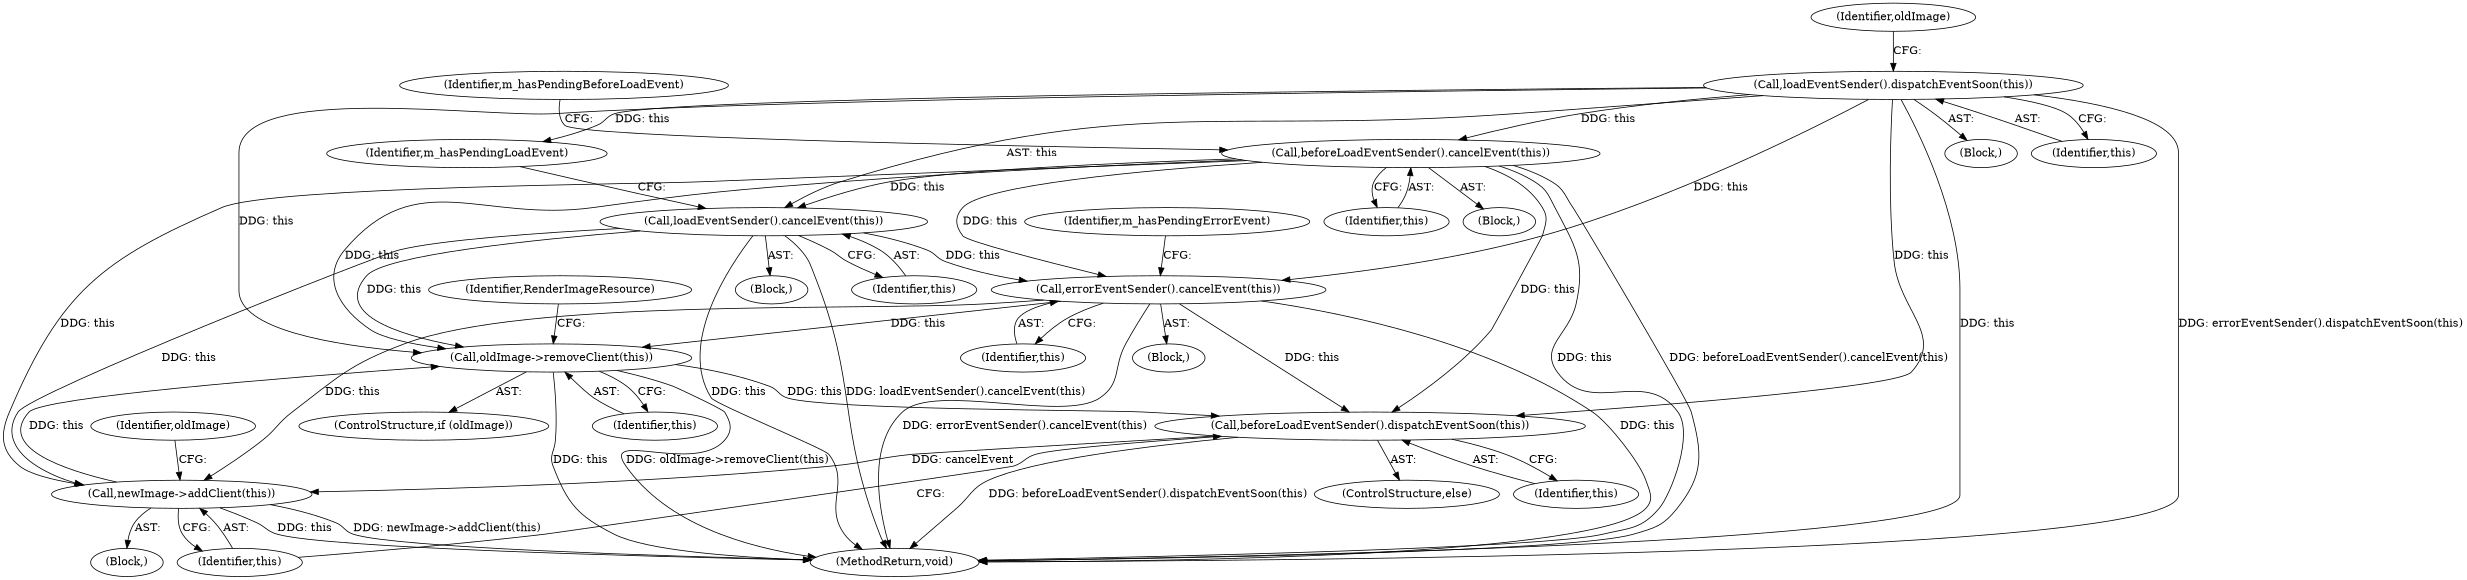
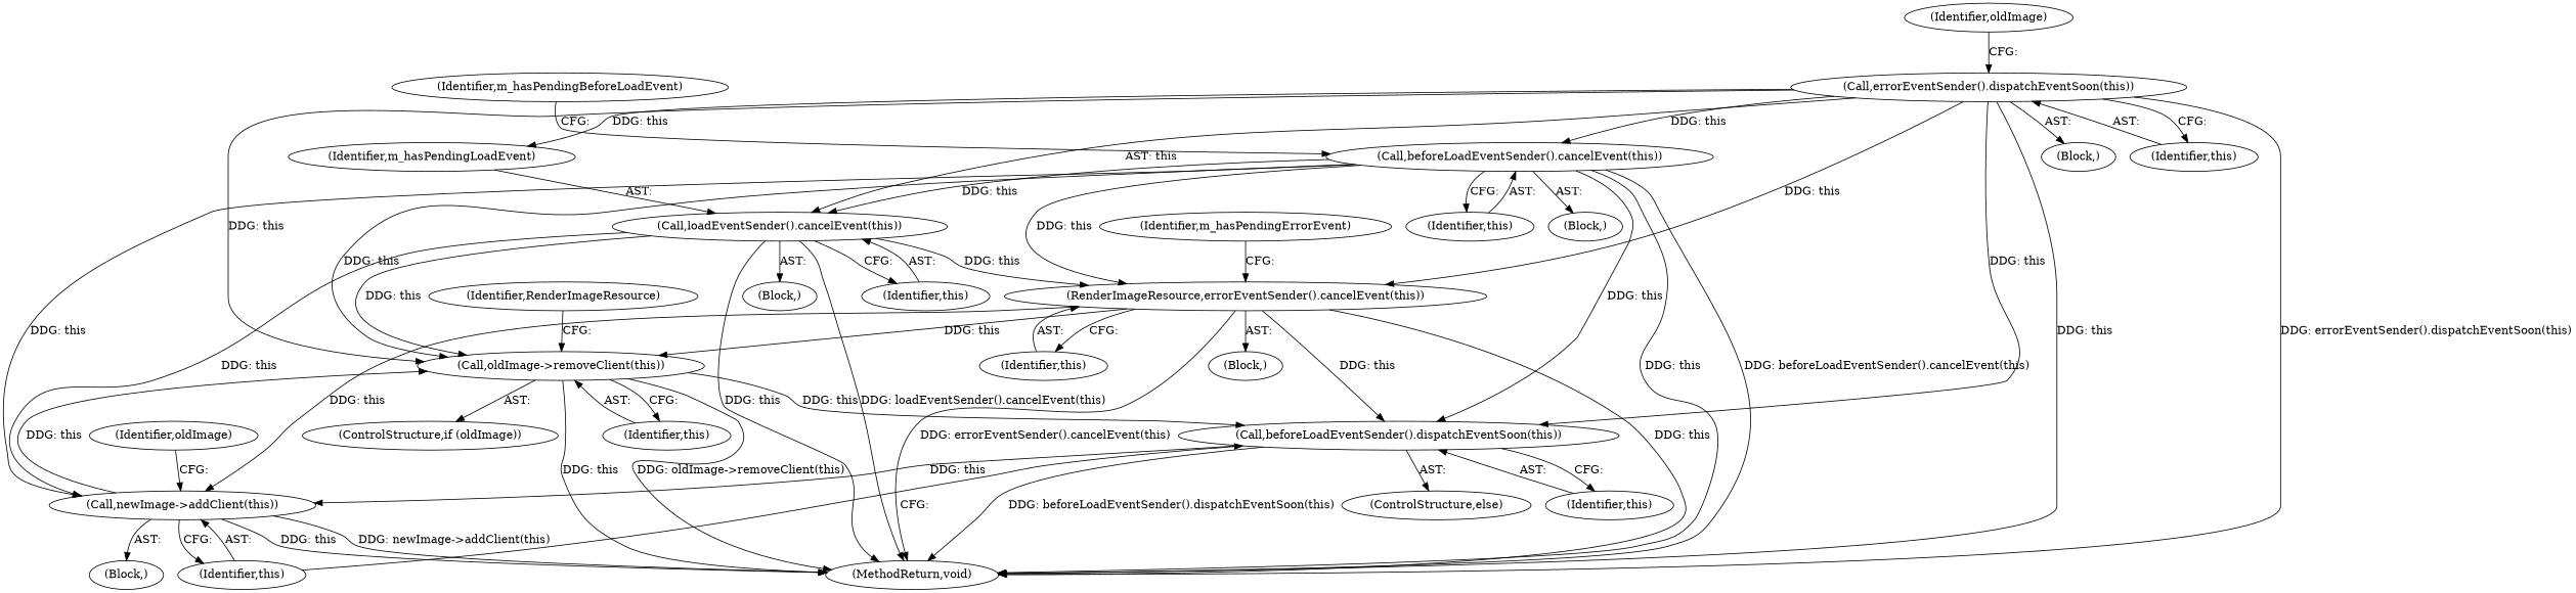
  digraph {
    n1 [label="(Call,oldImage->removeClient(this))"]
    n2 [label="(ControlStructure,if (oldImage))"]
    n3 [label="(MethodReturn,void)"]
    n4 [label="(Identifier,this)"]
    n5 [label="(Call,beforeLoadEventSender().dispatchEventSoon(this))"]
    n6 [label="(Call,beforeLoadEventSender().cancelEvent(this))"]
    n7 [label="(Call,loadEventSender().cancelEvent(this))"]
    n8 [label="(Call,newImage->addClient(this))"]
-   n9 [label="(Call,errorEventSender().cancelEvent(this))"]
+   n9 [label="(RenderImageResource,errorEventSender().cancelEvent(this))"]
    n10 [label="(Identifier,this)"]
    n11 [label="(Block,)"]
    n12 [label="(Identifier,this)"]
    n13 [label="(Block,)"]
    n14 [label="(Block,)"]
    n15 [label="(Identifier,this)"]
    n16 [label="(ControlStructure,else)"]
    n17 [label="(Identifier,this)"]
    n18 [label="(Block,)"]
    n19 [label="(Identifier,this)"]
-   n20 [label="(Call,loadEventSender().dispatchEventSoon(this))"]
+   n20 [label="(Call,errorEventSender().dispatchEventSoon(this))"]
    n21 [label="(Block,)"]
    n22 [label="(Identifier,this)"]
    n23 [label="(Identifier,m_hasPendingLoadEvent)"]
    n24 [label="(Identifier,m_hasPendingBeforeLoadEvent)"]
    n25 [label="(Identifier,m_hasPendingErrorEvent)"]
    n26 [label="(Identifier,RenderImageResource)"]
    n27 [label="(Identifier,oldImage)"]
    n28 [label="(Identifier,oldImage)"]
    n1 -> n2 [label="AST: "]
    n1 -> n3 [label="DDG: this"]
    n1 -> n3 [label="DDG: oldImage->removeClient(this)"]
    n1 -> n4 [label="CFG: "]
    n1 -> n5 [label="DDG: this"]
    n4 -> n1 [label="AST: "]
    n5 -> n3 [label="DDG: beforeLoadEventSender().dispatchEventSoon(this)"]
-   n5 -> n8 [label="DDG: cancelEvent"]
+   n5 -> n8 [label="DDG: this"]
    n5 -> n16 [label="AST: "]
    n5 -> n17 [label="CFG: "]
    n6 -> n1 [label="DDG: this"]
    n6 -> n3 [label="DDG: this"]
    n6 -> n3 [label="DDG: beforeLoadEventSender().cancelEvent(this)"]
    n6 -> n5 [label="DDG: this"]
    n6 -> n7 [label="DDG: this"]
    n6 -> n8 [label="DDG: this"]
    n6 -> n9 [label="DDG: this"]
    n6 -> n10 [label="CFG: "]
    n6 -> n11 [label="AST: "]
    n7 -> n1 [label="DDG: this"]
    n7 -> n3 [label="DDG: this"]
    n7 -> n3 [label="DDG: loadEventSender().cancelEvent(this)"]
    n7 -> n8 [label="DDG: this"]
    n7 -> n9 [label="DDG: this"]
    n7 -> n12 [label="CFG: "]
    n7 -> n13 [label="AST: "]
    n8 -> n1 [label="DDG: this"]
    n8 -> n3 [label="DDG: newImage->addClient(this)"]
    n8 -> n3 [label="DDG: this"]
    n8 -> n14 [label="AST: "]
    n8 -> n15 [label="CFG: "]
    n9 -> n1 [label="DDG: this"]
    n9 -> n3 [label="DDG: errorEventSender().cancelEvent(this)"]
    n9 -> n3 [label="DDG: this"]
    n9 -> n5 [label="DDG: this"]
    n9 -> n8 [label="DDG: this"]
    n9 -> n18 [label="AST: "]
    n9 -> n19 [label="CFG: "]
    n10 -> n6 [label="AST: "]
    n12 -> n7 [label="AST: "]
    n15 -> n5 [label="CFG: "]
    n15 -> n8 [label="AST: "]
    n17 -> n5 [label="AST: "]
    n19 -> n9 [label="AST: "]
    n20 -> n1 [label="DDG: this"]
    n20 -> n3 [label="DDG: this"]
    n20 -> n3 [label="DDG: errorEventSender().dispatchEventSoon(this)"]
    n20 -> n5 [label="DDG: this"]
    n20 -> n6 [label="DDG: this"]
    n20 -> n7 [label="AST: this"]
    n20 -> n9 [label="DDG: this"]
    n20 -> n21 [label="AST: "]
    n20 -> n22 [label="CFG: "]
    n20 -> n23 [label="DDG: this"]
    n22 -> n20 [label="AST: "]
-   n23 -> n7 [label="CFG: "]
+   n23 -> n7 [label="AST: "]
    n24 -> n6 [label="CFG: "]
    n25 -> n9 [label="CFG: "]
    n26 -> n1 [label="CFG: "]
    n27 -> n8 [label="CFG: "]
    n28 -> n20 [label="CFG: "]
  }
